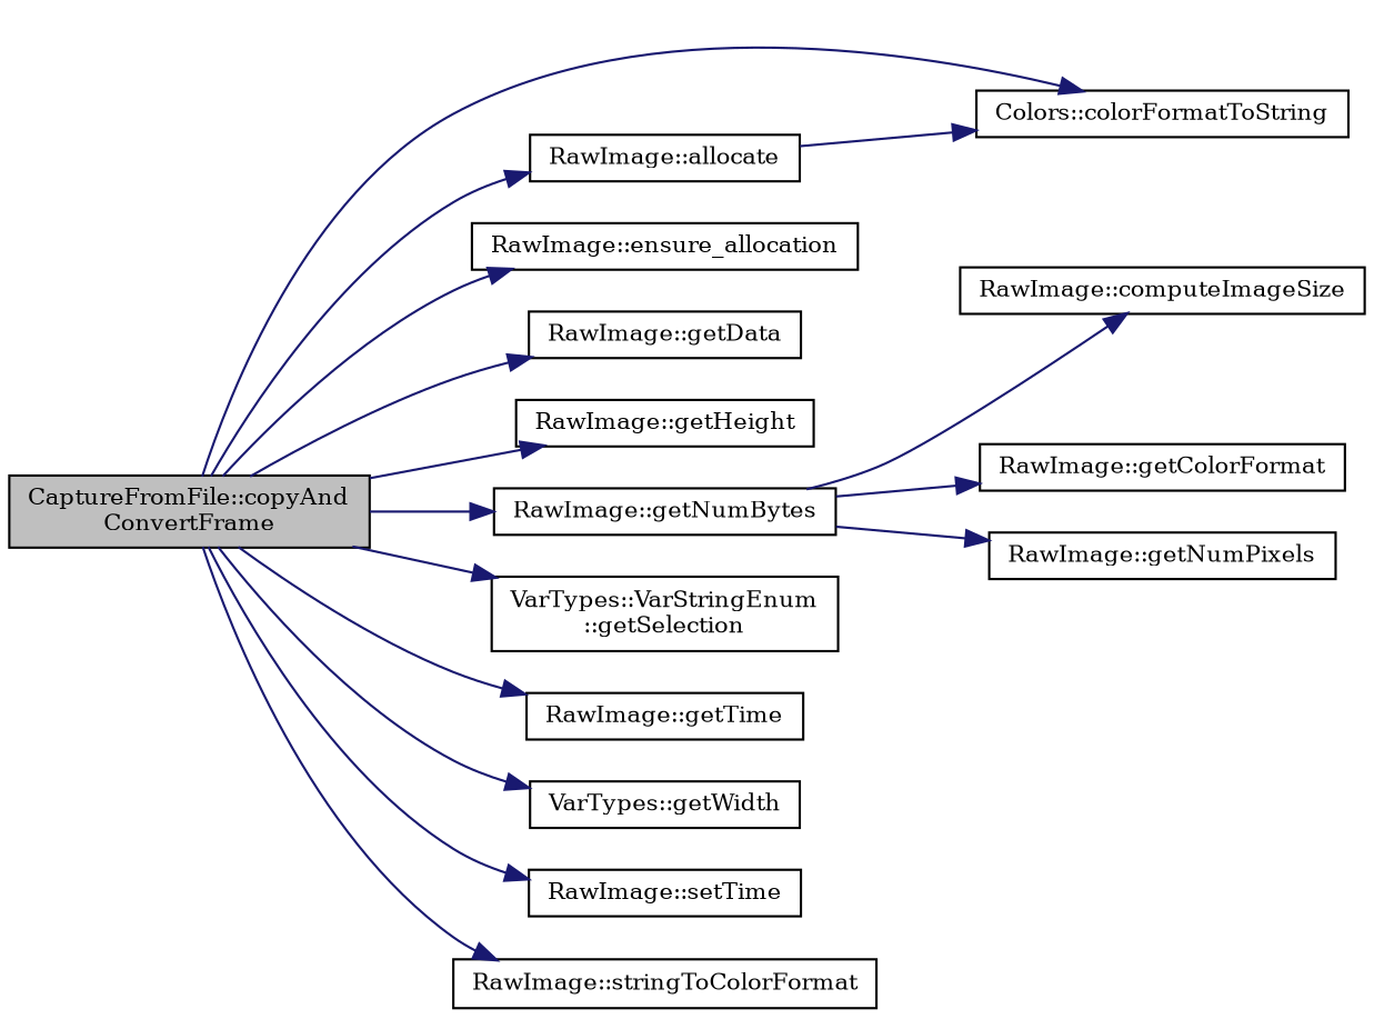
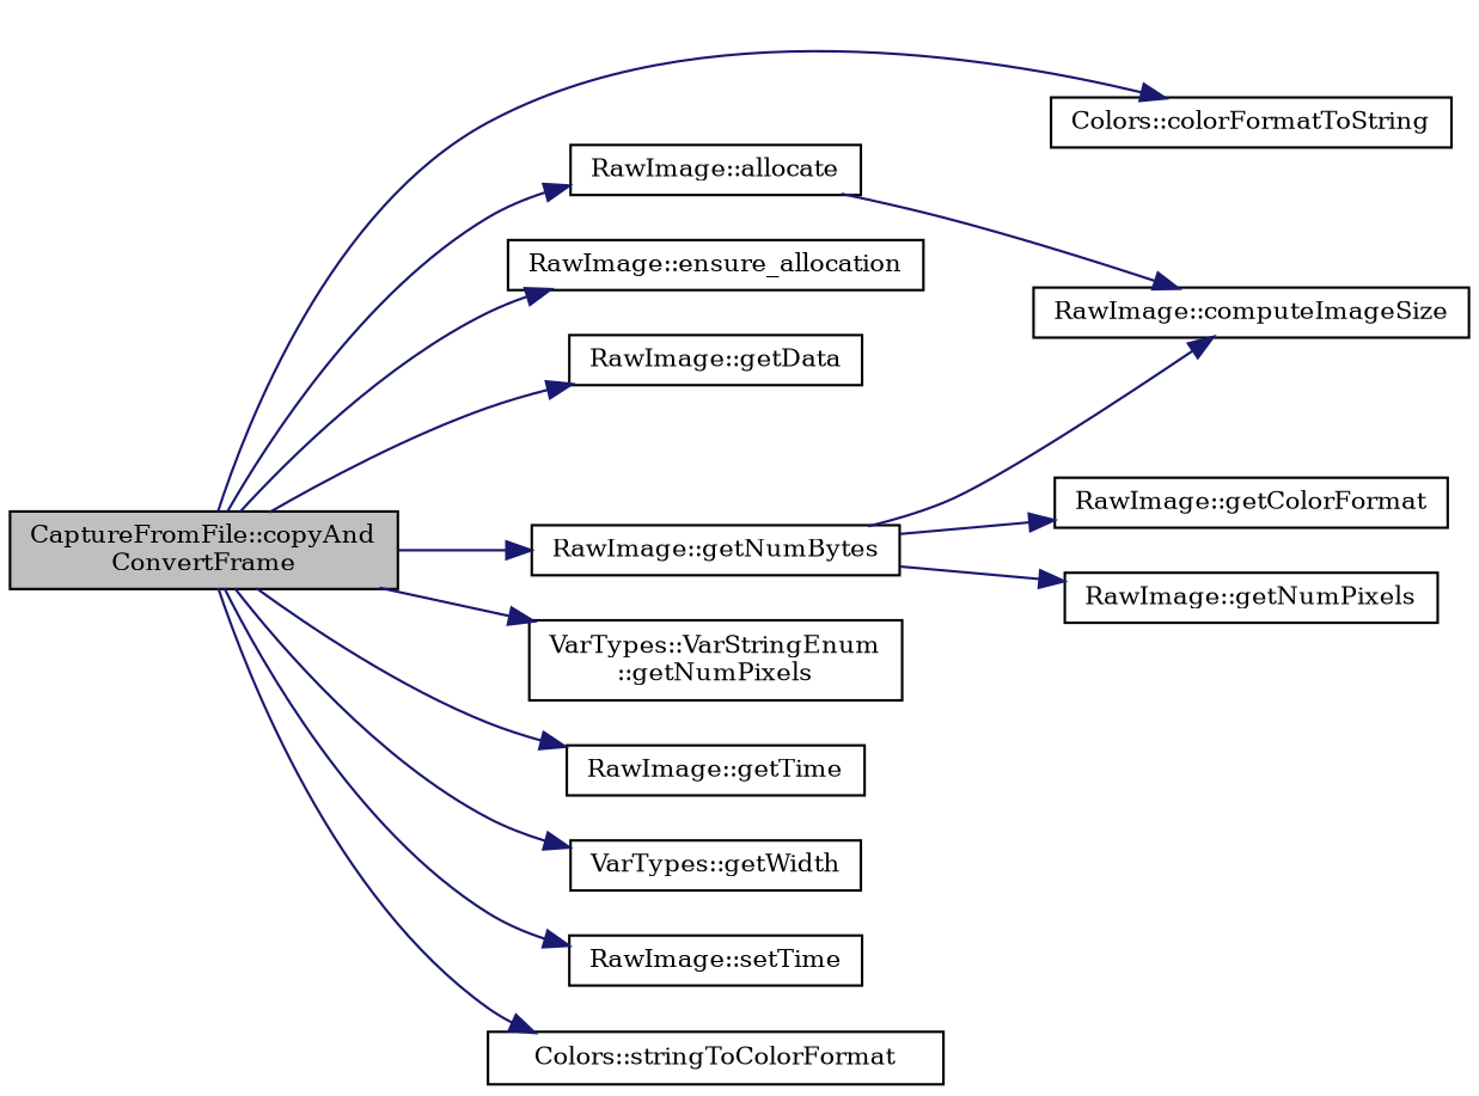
  digraph {
    fontname="DejaVu Serif"
    rankdir=LR
    node [color=black fillcolor=white fontname="DejaVu Serif" fontsize=10 shape=record style=filled]
    edge [color=midnightblue fontname="DejaVu Serif" fontsize=10 labelfontname=Helvetica labelfontsize=10 style=solid]
    n1 [fillcolor=grey75 fontcolor=black height=0.2 label="CaptureFromFile::copyAnd\lConvertFrame" width=0.4]
    n2 [height=0.2 label="RawImage::allocate" width=0.4]
    n3 [height=0.2 label="Colors::colorFormatToString" width=0.4]
    n4 [height=0.2 label="RawImage::ensure_allocation" width=0.4]
    n5 [height=0.2 label="RawImage::getData" width=0.4]
-   n6 [height=0.2 label="RawImage::getHeight" width=0.4]
    n7 [height=0.2 label="RawImage::getNumBytes" width=0.4]
-   n8 [height=0.2 label="VarTypes::VarStringEnum\l::getSelection" width=0.4]
+   n8 [height=0.2 label="VarTypes::VarStringEnum\l::getNumPixels" width=0.4]
    n9 [height=0.2 label="RawImage::getTime" width=0.4]
    n10 [height=0.2 label="VarTypes::getWidth" width=0.4]
    n11 [height=0.2 label="RawImage::setTime" width=0.4]
-   n12 [height=0.2 label="RawImage::stringToColorFormat" width=0.4]
+   n12 [height=0.2 label="Colors::stringToColorFormat" width=0.4]
    n13 [height=0.2 label="RawImage::computeImageSize" width=0.4]
    n14 [height=0.2 label="RawImage::getColorFormat" width=0.4]
    n15 [height=0.2 label="RawImage::getNumPixels" width=0.4]
    n1 -> n2
    n1 -> n3
    n1 -> n4
    n1 -> n5
-   n1 -> n6
    n1 -> n7
    n1 -> n8
    n1 -> n9
    n1 -> n10
    n1 -> n11
    n1 -> n12
-   n2 -> n3
+   n2 -> n13
    n7 -> n13
    n7 -> n14
    n7 -> n15
  }
